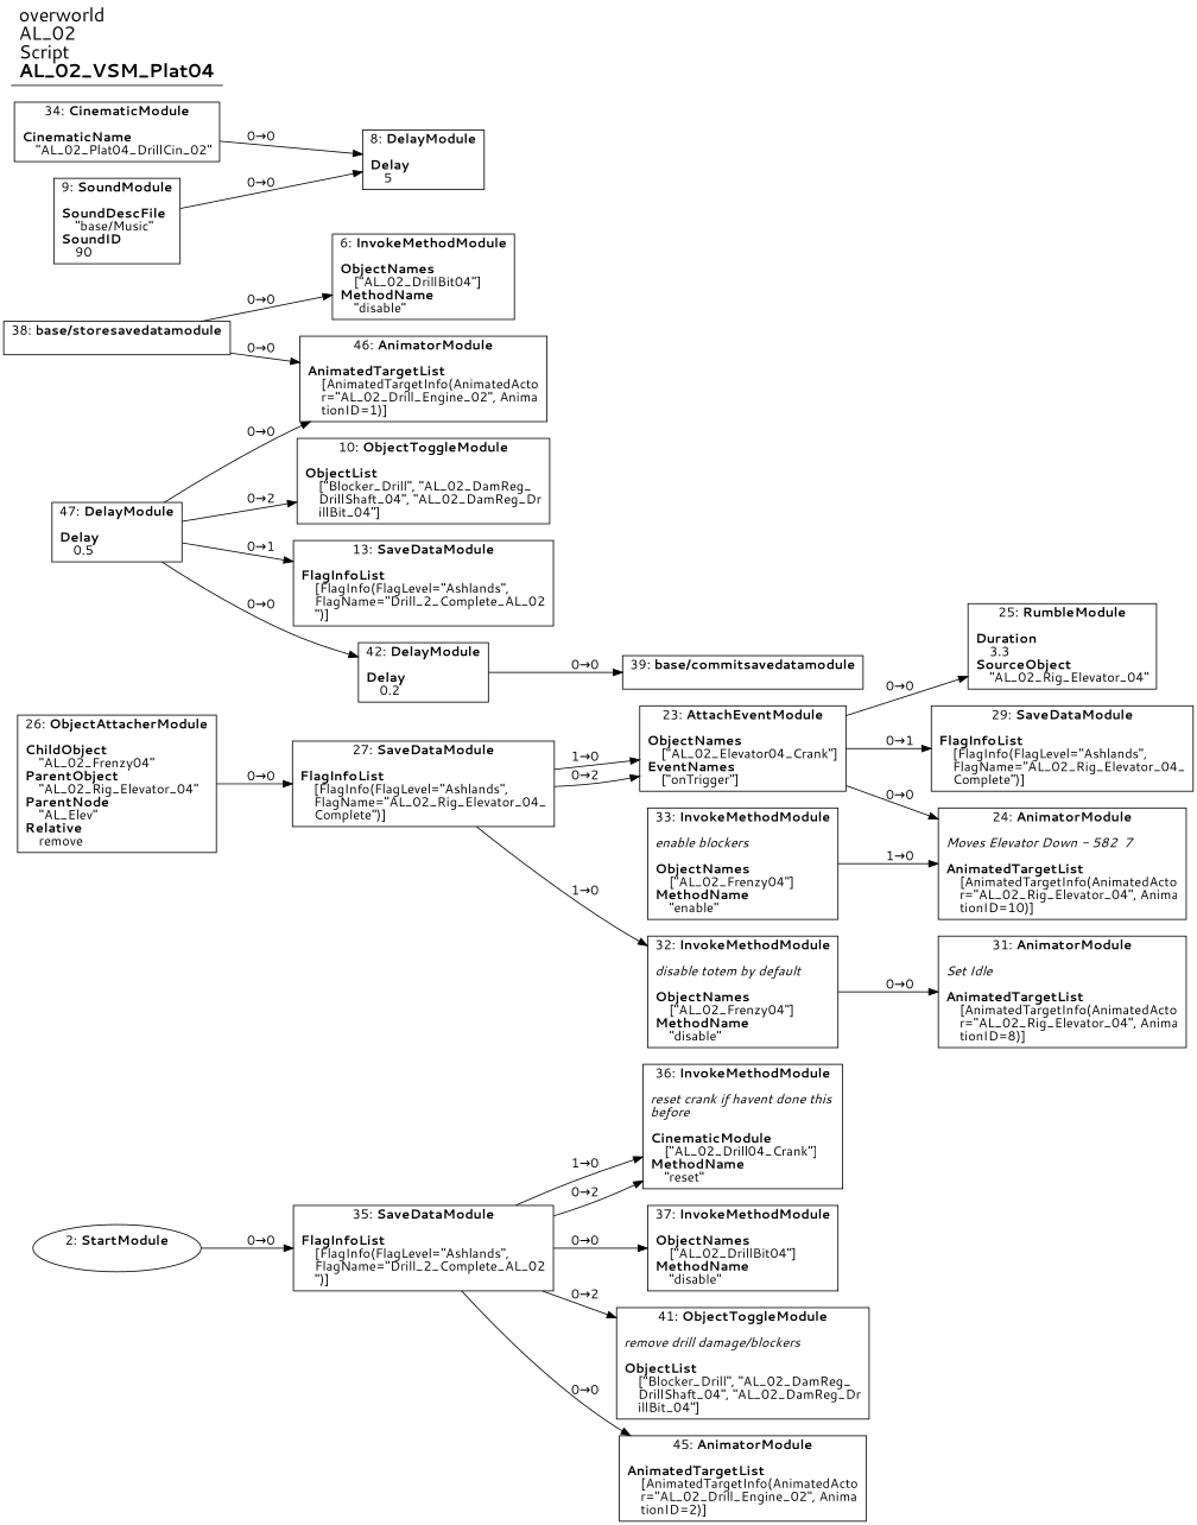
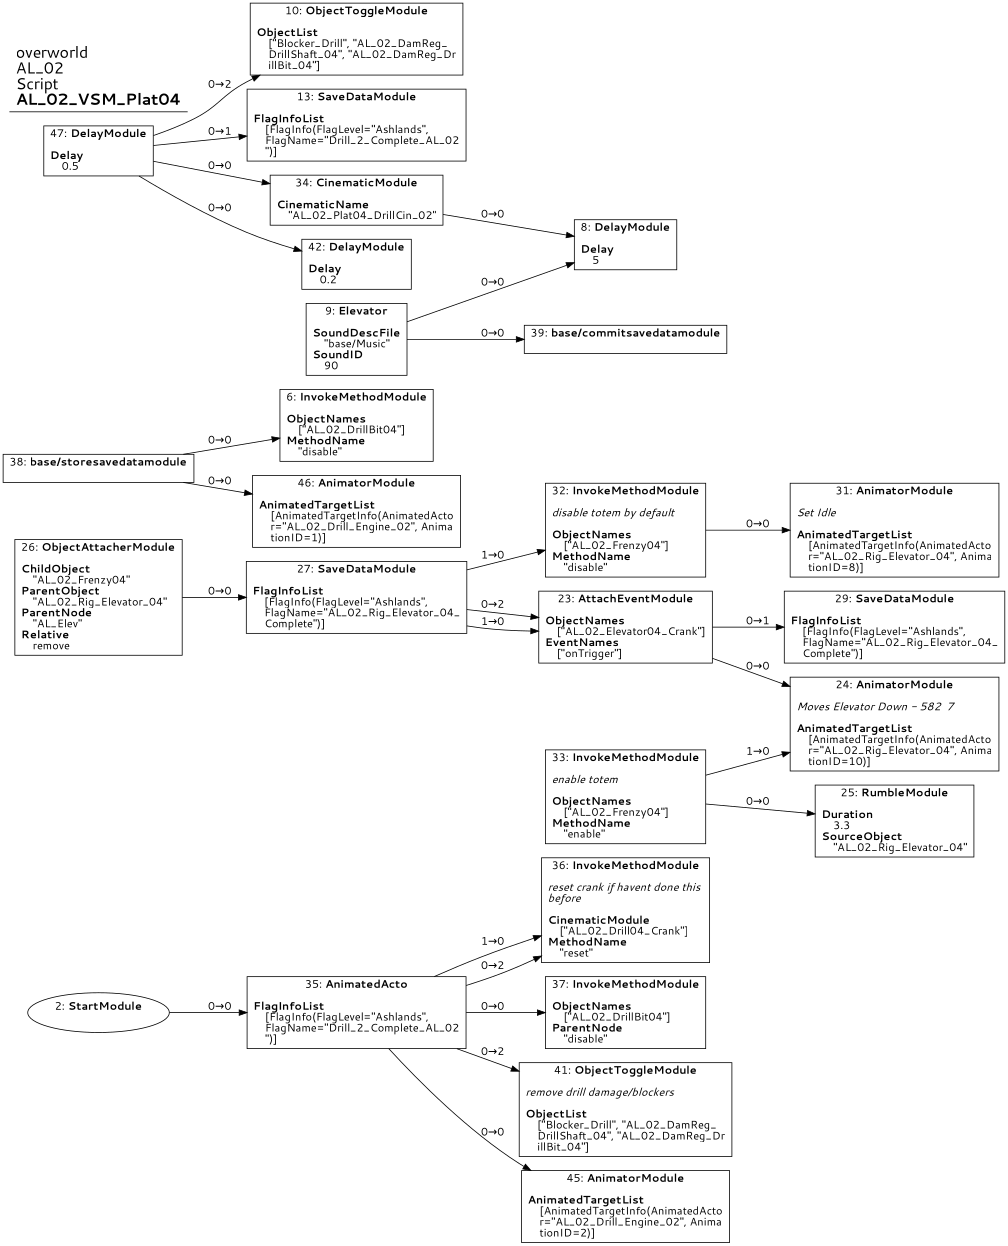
  digraph {
    fontname="Segoe UI"
    rankdir=LR
    splines=spline
    node [fontname="Segoe UI" shape=box]
    edge [fontname="Segoe UI"]
    n1 [label=<2: <b>StartModule</b><br/><br/>> shape=oval]
-   n2 [label=<35: <b>SaveDataModule</b><br/><br/><b>FlagInfoList</b><br align="left"/>    [FlagInfo(FlagLevel=&quot;Ashlands&quot;, <br align="left"/>    FlagName=&quot;Drill_2_Complete_AL_02<br align="left"/>    &quot;)]<br align="left"/>>]
+   n2 [label=<35: <b>AnimatedActo</b><br/><br/><b>FlagInfoList</b><br align="left"/>    [FlagInfo(FlagLevel=&quot;Ashlands&quot;, <br align="left"/>    FlagName=&quot;Drill_2_Complete_AL_02<br align="left"/>    &quot;)]<br align="left"/>>]
    n3 [label=<26: <b>ObjectAttacherModule</b><br/><br/><b>ChildObject</b><br align="left"/>    &quot;AL_02_Frenzy04&quot;<br align="left"/><b>ParentObject</b><br align="left"/>    &quot;AL_02_Rig_Elevator_04&quot;<br align="left"/><b>ParentNode</b><br align="left"/>    &quot;AL_Elev&quot;<br align="left"/><b>Relative</b><br align="left"/>    remove<br align="left"/>>]
    n4 [label=<27: <b>SaveDataModule</b><br/><br/><b>FlagInfoList</b><br align="left"/>    [FlagInfo(FlagLevel=&quot;Ashlands&quot;, <br align="left"/>    FlagName=&quot;AL_02_Rig_Elevator_04_<br align="left"/>    Complete&quot;)]<br align="left"/>>]
    n5 [label=<36: <b>InvokeMethodModule</b><br/><br/><i>reset crank if havent done this <br align="left"/>before<br align="left"/></i><br align="left"/><b>CinematicModule</b><br align="left"/>    [&quot;AL_02_Drill04_Crank&quot;]<br align="left"/><b>MethodName</b><br align="left"/>    &quot;reset&quot;<br align="left"/>>]
-   n6 [label=<37: <b>InvokeMethodModule</b><br/><br/><b>ObjectNames</b><br align="left"/>    [&quot;AL_02_DrillBit04&quot;]<br align="left"/><b>MethodName</b><br align="left"/>    &quot;disable&quot;<br align="left"/>>]
+   n6 [label=<37: <b>InvokeMethodModule</b><br/><br/><b>ObjectNames</b><br align="left"/>    [&quot;AL_02_DrillBit04&quot;]<br align="left"/><b>ParentNode</b><br align="left"/>    &quot;disable&quot;<br align="left"/>>]
    n7 [label=<41: <b>ObjectToggleModule</b><br/><br/><i>remove drill damage/blockers<br align="left"/></i><br align="left"/><b>ObjectList</b><br align="left"/>    [&quot;Blocker_Drill&quot;, &quot;AL_02_DamReg_<br align="left"/>    DrillShaft_04&quot;, &quot;AL_02_DamReg_Dr<br align="left"/>    illBit_04&quot;]<br align="left"/>>]
    n8 [label=<45: <b>AnimatorModule</b><br/><br/><b>AnimatedTargetList</b><br align="left"/>    [AnimatedTargetInfo(AnimatedActo<br align="left"/>    r=&quot;AL_02_Drill_Engine_02&quot;, Anima<br align="left"/>    tionID=2)]<br align="left"/>>]
    n9 [label=<23: <b>AttachEventModule</b><br/><br/><b>ObjectNames</b><br align="left"/>    [&quot;AL_02_Elevator04_Crank&quot;]<br align="left"/><b>EventNames</b><br align="left"/>    [&quot;onTrigger&quot;]<br align="left"/>>]
    n10 [label=<32: <b>InvokeMethodModule</b><br/><br/><i>disable totem by default<br align="left"/></i><br align="left"/><b>ObjectNames</b><br align="left"/>    [&quot;AL_02_Frenzy04&quot;]<br align="left"/><b>MethodName</b><br align="left"/>    &quot;disable&quot;<br align="left"/>>]
    n11 [label=<38: <b>base/storesavedatamodule</b><br/><br/>>]
    n12 [label=<6: <b>InvokeMethodModule</b><br/><br/><b>ObjectNames</b><br align="left"/>    [&quot;AL_02_DrillBit04&quot;]<br align="left"/><b>MethodName</b><br align="left"/>    &quot;disable&quot;<br align="left"/>>]
    n13 [label=<46: <b>AnimatorModule</b><br/><br/><b>AnimatedTargetList</b><br align="left"/>    [AnimatedTargetInfo(AnimatedActo<br align="left"/>    r=&quot;AL_02_Drill_Engine_02&quot;, Anima<br align="left"/>    tionID=1)]<br align="left"/>>]
    n14 [label=<47: <b>DelayModule</b><br/><br/><b>Delay</b><br align="left"/>    0.5<br align="left"/>>]
    n15 [label=<10: <b>ObjectToggleModule</b><br/><br/><b>ObjectList</b><br align="left"/>    [&quot;Blocker_Drill&quot;, &quot;AL_02_DamReg_<br align="left"/>    DrillShaft_04&quot;, &quot;AL_02_DamReg_Dr<br align="left"/>    illBit_04&quot;]<br align="left"/>>]
    n16 [label=<13: <b>SaveDataModule</b><br/><br/><b>FlagInfoList</b><br align="left"/>    [FlagInfo(FlagLevel=&quot;Ashlands&quot;, <br align="left"/>    FlagName=&quot;Drill_2_Complete_AL_02<br align="left"/>    &quot;)]<br align="left"/>>]
    n17 [label=<34: <b>CinematicModule</b><br/><br/><b>CinematicName</b><br align="left"/>    &quot;AL_02_Plat04_DrillCin_02&quot;<br align="left"/>>]
    n18 [label=<42: <b>DelayModule</b><br/><br/><b>Delay</b><br align="left"/>    0.2<br align="left"/>>]
    n19 [label=<8: <b>DelayModule</b><br/><br/><b>Delay</b><br align="left"/>    5<br align="left"/>>]
    n20 [label=<39: <b>base/commitsavedatamodule</b><br/><br/>>]
-   n21 [label=<9: <b>SoundModule</b><br/><br/><b>SoundDescFile</b><br align="left"/>    &quot;base/Music&quot;<br align="left"/><b>SoundID</b><br align="left"/>    90<br align="left"/>>]
+   n21 [label=<9: <b>Elevator</b><br/><br/><b>SoundDescFile</b><br align="left"/>    &quot;base/Music&quot;<br align="left"/><b>SoundID</b><br align="left"/>    90<br align="left"/>>]
    n22 [label=<24: <b>AnimatorModule</b><br/><br/><i>Moves Elevator Down - 582  7<br align="left"/></i><br align="left"/><b>AnimatedTargetList</b><br align="left"/>    [AnimatedTargetInfo(AnimatedActo<br align="left"/>    r=&quot;AL_02_Rig_Elevator_04&quot;, Anima<br align="left"/>    tionID=10)]<br align="left"/>>]
    n23 [label=<25: <b>RumbleModule</b><br/><br/><b>Duration</b><br align="left"/>    3.3<br align="left"/><b>SourceObject</b><br align="left"/>    &quot;AL_02_Rig_Elevator_04&quot;<br align="left"/>>]
    n24 [label=<29: <b>SaveDataModule</b><br/><br/><b>FlagInfoList</b><br align="left"/>    [FlagInfo(FlagLevel=&quot;Ashlands&quot;, <br align="left"/>    FlagName=&quot;AL_02_Rig_Elevator_04_<br align="left"/>    Complete&quot;)]<br align="left"/>>]
-   n25 [label=<33: <b>InvokeMethodModule</b><br/><br/><i>enable blockers<br align="left"/></i><br align="left"/><b>ObjectNames</b><br align="left"/>    [&quot;AL_02_Frenzy04&quot;]<br align="left"/><b>MethodName</b><br align="left"/>    &quot;enable&quot;<br align="left"/>>]
+   n25 [label=<33: <b>InvokeMethodModule</b><br/><br/><i>enable totem<br align="left"/></i><br align="left"/><b>ObjectNames</b><br align="left"/>    [&quot;AL_02_Frenzy04&quot;]<br align="left"/><b>MethodName</b><br align="left"/>    &quot;enable&quot;<br align="left"/>>]
    n26 [label=<31: <b>AnimatorModule</b><br/><br/><i>Set Idle<br align="left"/></i><br align="left"/><b>AnimatedTargetList</b><br align="left"/>    [AnimatedTargetInfo(AnimatedActo<br align="left"/>    r=&quot;AL_02_Rig_Elevator_04&quot;, Anima<br align="left"/>    tionID=8)]<br align="left"/>>]
    n27 [label=<<font point-size="20">overworld<br align="left"/>AL_02<br align="left"/>Script<br align="left"/><b>AL_02_VSM_Plat04</b><br align="left"/></font>> shape=underline]
    n1 -> n2 [label="0→0"]
    n2 -> n5 [label="1→0"]
    n2 -> n5 [label="0→2"]
    n2 -> n6 [label="0→0"]
    n2 -> n7 [label="0→2"]
    n2 -> n8 [label="0→0"]
    n3 -> n4 [label="0→0"]
    n4 -> n9 [label="0→2"]
    n4 -> n9 [label="1→0"]
    n4 -> n10 [label="1→0"]
    n9 -> n22 [label="0→0"]
-   n9 -> n23 [label="0→0"]
+   n25 -> n23 [label="0→0"]
    n9 -> n24 [label="0→1"]
    n10 -> n26 [label="0→0"]
    n11 -> n12 [label="0→0"]
    n11 -> n13 [label="0→0"]
    n14 -> n15 [label="0→2"]
    n14 -> n16 [label="0→1"]
-   n14 -> n13 [label="0→0"]
+   n14 -> n17 [label="0→0"]
    n14 -> n18 [label="0→0"]
    n17 -> n19 [label="0→0"]
-   n18 -> n20 [label="0→0"]
+   n21 -> n20 [label="0→0"]
    n21 -> n19 [label="0→0"]
    n25 -> n22 [label="1→0"]
  }
